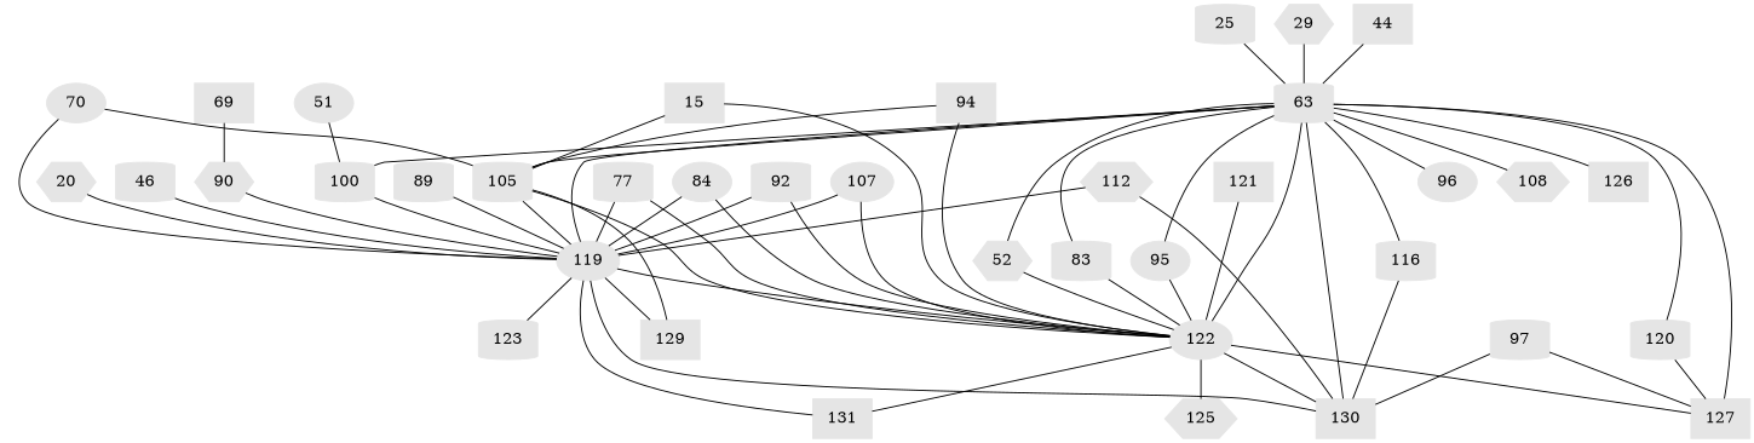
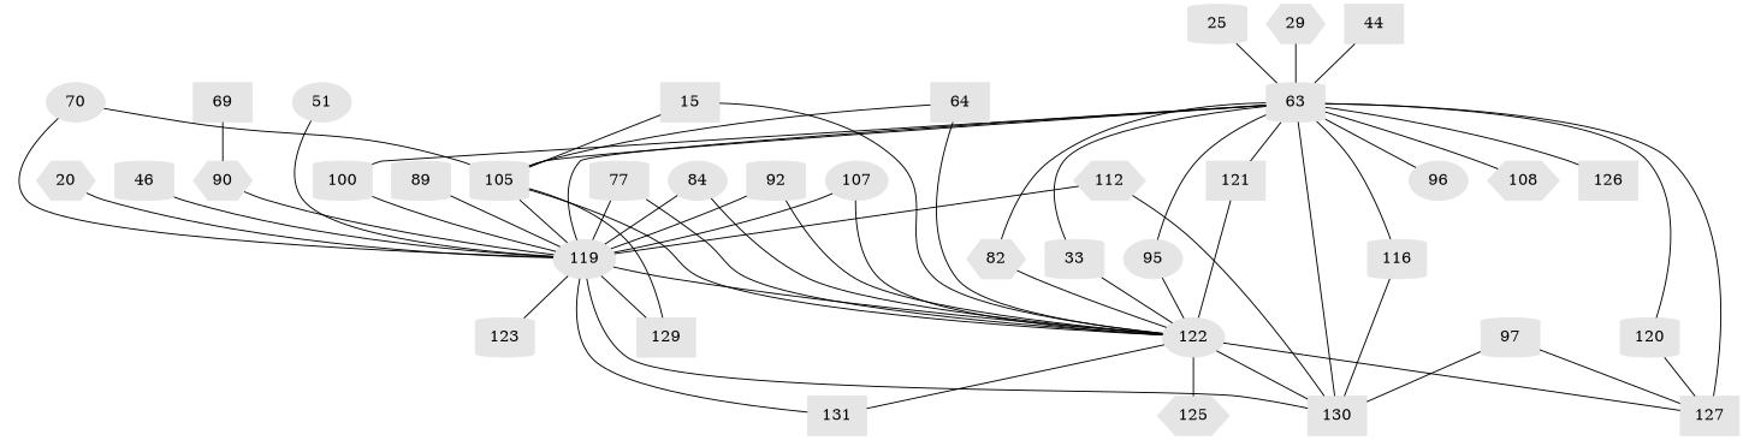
  graph {
    node [color=gray90 shape=cylinder style=filled]
    105 [super="+59+76+102+7"]
    122 [shape=ellipse super="+24+37+99+23+78+114+117"]
    119 [shape=ellipse super="+71+98+109+9+115+35"]
    129 [shape=box super="+81"]
    15 [shape=box]
    127 [shape=box super="+85+113+124+87+103"]
    130 [shape=box super="+55+49+128"]
    131 [shape=box]
    125 [shape=hexagon]
    123
    20 [shape=hexagon]
    63 [super="+52+18+27+34+48"]
-   82 [shape=hexagon super="+65" label=52]
-   83 [super="+12"]
+   82 [shape=hexagon super="+65"]
+   83 [super="+12" label=33]
    95 [shape=ellipse]
    96 [shape=ellipse]
    100 [super="+91"]
    108 [shape=hexagon super="+101+57"]
    116
    120
    126 [shape=box super="+111"]
    25
    29 [shape=hexagon]
    44 [shape=box super="+28"]
    46
    51 [shape=ellipse]
    69 [shape=box]
    90 [shape=hexagon]
    70 [shape=ellipse]
    77
    84 [shape=ellipse]
    89
    92 [super="+33+72+60"]
-   94 [shape=box super="+88"]
+   94 [shape=box super="+88" label=64]
    97
    107 [shape=ellipse super="+45"]
    112 [shape=hexagon super="+79"]
    121 [shape=box]
    105 -- 122 [weight=9]
    105 -- 119 [weight=9]
    105 -- 129
    122 -- 127 [weight=6]
    122 -- 130 [weight=2]
    122 -- 131
    122 -- 125 [weight=2]
    119 -- 122 [weight=11]
    119 -- 129 [weight=2]
    119 -- 130 [weight=9]
    119 -- 131
    119 -- 123
    15 -- 105
    15 -- 122
    20 -- 119 [weight=2]
    63 -- 105 [weight=7]
-   63 -- 122 [weight=26]
+   63 -- 121 [weight=26]
    63 -- 119 [weight=6]
    63 -- 127 [weight=9]
    63 -- 130 [weight=13]
    63 -- 82
    63 -- 83
    63 -- 95
    63 -- 96
    63 -- 100 [weight=2]
    63 -- 108 [weight=3]
    63 -- 116
    63 -- 120
    63 -- 126 [weight=2]
    82 -- 122
    83 -- 122 [weight=2]
    95 -- 122
    100 -- 119 [weight=3]
    116 -- 130
    120 -- 127
    25 -- 63 [weight=2]
    29 -- 63 [weight=2]
    44 -- 63 [weight=3]
    46 -- 119
-   51 -- 100 [weight=2]
+   51 -- 119 [weight=2]
    69 -- 90
    90 -- 119 [weight=2]
    70 -- 105
    70 -- 119
    77 -- 122
    77 -- 119
    84 -- 122
    84 -- 119
    89 -- 119 [weight=3]
    92 -- 122
    92 -- 119 [weight=3]
    94 -- 105
    94 -- 122 [weight=2]
    97 -- 127
    97 -- 130
    107 -- 122
    107 -- 119 [weight=2]
    112 -- 119 [weight=3]
    112 -- 130
    121 -- 122
  }
